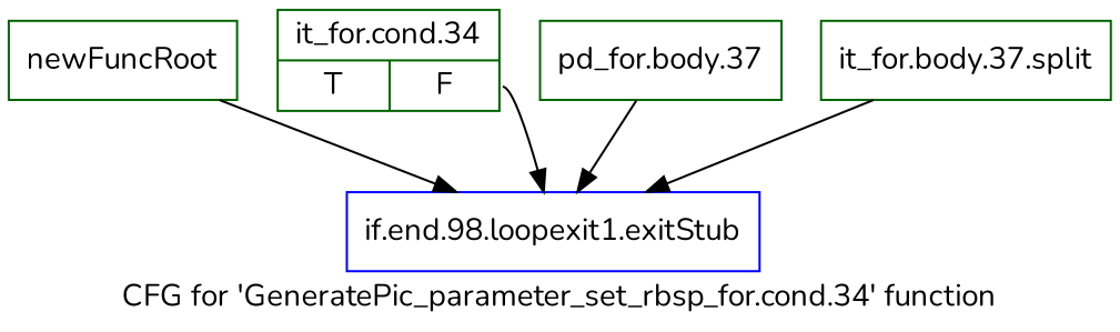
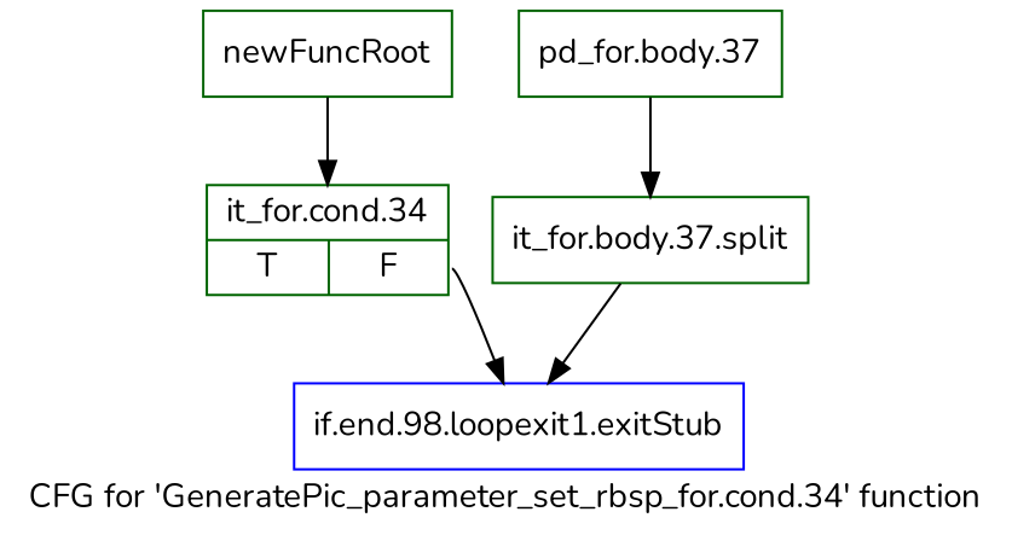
  digraph {
    fontname=Nunito
    label="CFG for 'GeneratePic_parameter_set_rbsp_for.cond.34' function"
    node [color=darkgreen fontname=Nunito shape=record]
    edge [fontname=Nunito]
    n1 [label="{newFuncRoot}"]
    n2 [label="{it_for.cond.34|{<s0>T|<s1>F}}"]
    n3 [color=blue label="{if.end.98.loopexit1.exitStub}"]
    n4 [label="{pd_for.body.37}"]
    n5 [label="{it_for.body.37.split}"]
-   n1 -> n3
+   n1 -> n2
    n2 -> n3 [tailport=s1]
-   n4 -> n3
+   n4 -> n5
    n5 -> n3
  }
